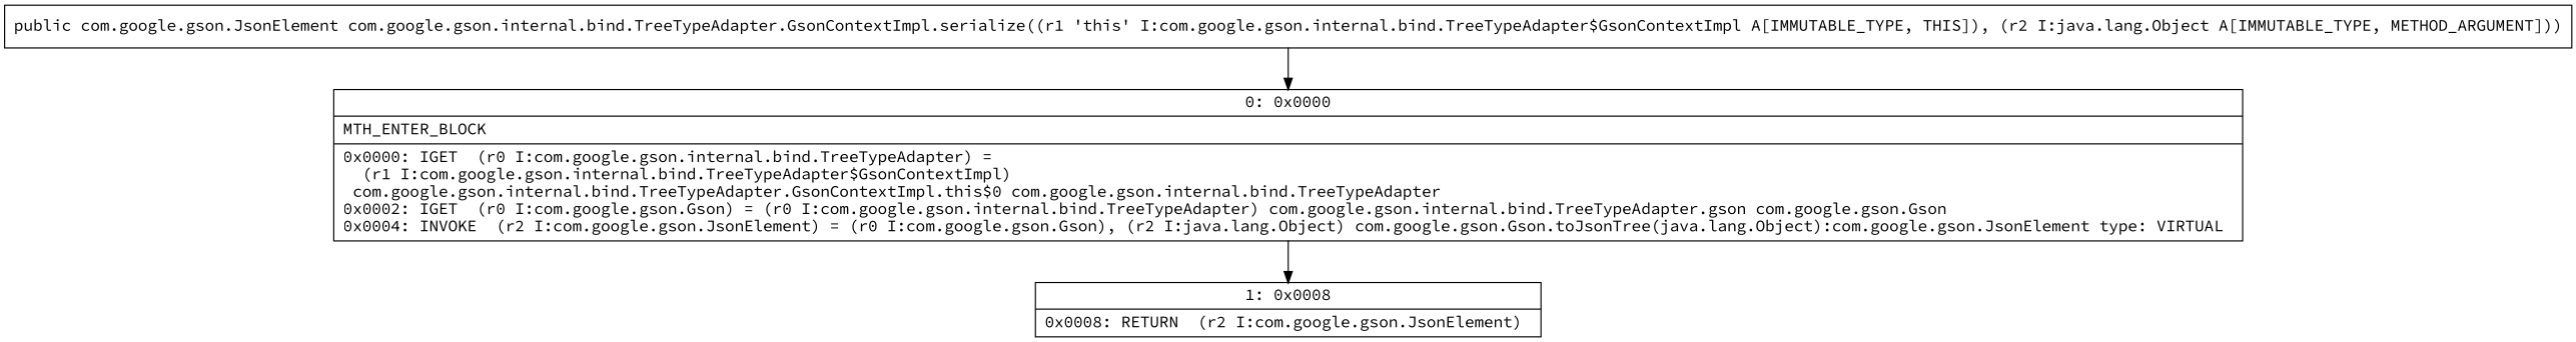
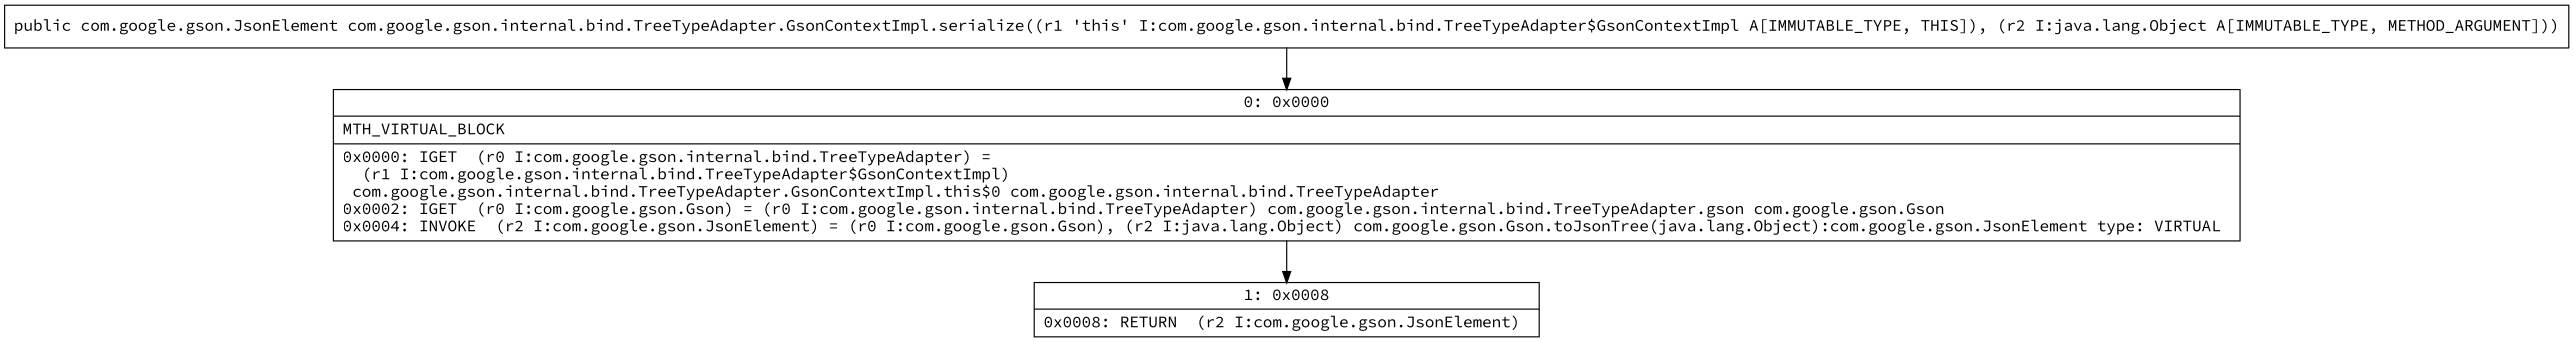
  digraph {
    fontname="Source Code Pro"
    node [shape=record fontname="Source Code Pro"]
    edge [fontname="Source Code Pro"]
-   n1 [label="{0\:\ 0x0000|MTH_ENTER_BLOCK\l|0x0000: IGET  (r0 I:com.google.gson.internal.bind.TreeTypeAdapter) = \l  (r1 I:com.google.gson.internal.bind.TreeTypeAdapter$GsonContextImpl)\l com.google.gson.internal.bind.TreeTypeAdapter.GsonContextImpl.this$0 com.google.gson.internal.bind.TreeTypeAdapter \l0x0002: IGET  (r0 I:com.google.gson.Gson) = (r0 I:com.google.gson.internal.bind.TreeTypeAdapter) com.google.gson.internal.bind.TreeTypeAdapter.gson com.google.gson.Gson \l0x0004: INVOKE  (r2 I:com.google.gson.JsonElement) = (r0 I:com.google.gson.Gson), (r2 I:java.lang.Object) com.google.gson.Gson.toJsonTree(java.lang.Object):com.google.gson.JsonElement type: VIRTUAL \l}"]
+   n1 [label="{0\:\ 0x0000|MTH_VIRTUAL_BLOCK\l|0x0000: IGET  (r0 I:com.google.gson.internal.bind.TreeTypeAdapter) = \l  (r1 I:com.google.gson.internal.bind.TreeTypeAdapter$GsonContextImpl)\l com.google.gson.internal.bind.TreeTypeAdapter.GsonContextImpl.this$0 com.google.gson.internal.bind.TreeTypeAdapter \l0x0002: IGET  (r0 I:com.google.gson.Gson) = (r0 I:com.google.gson.internal.bind.TreeTypeAdapter) com.google.gson.internal.bind.TreeTypeAdapter.gson com.google.gson.Gson \l0x0004: INVOKE  (r2 I:com.google.gson.JsonElement) = (r0 I:com.google.gson.Gson), (r2 I:java.lang.Object) com.google.gson.Gson.toJsonTree(java.lang.Object):com.google.gson.JsonElement type: VIRTUAL \l}"]
    n2 [label="{1\:\ 0x0008|0x0008: RETURN  (r2 I:com.google.gson.JsonElement) \l}"]
    n3 [label="{public com.google.gson.JsonElement com.google.gson.internal.bind.TreeTypeAdapter.GsonContextImpl.serialize((r1 'this' I:com.google.gson.internal.bind.TreeTypeAdapter$GsonContextImpl A[IMMUTABLE_TYPE, THIS]), (r2 I:java.lang.Object A[IMMUTABLE_TYPE, METHOD_ARGUMENT])) }"]
    n1 -> n2
    n3 -> n1
  }
